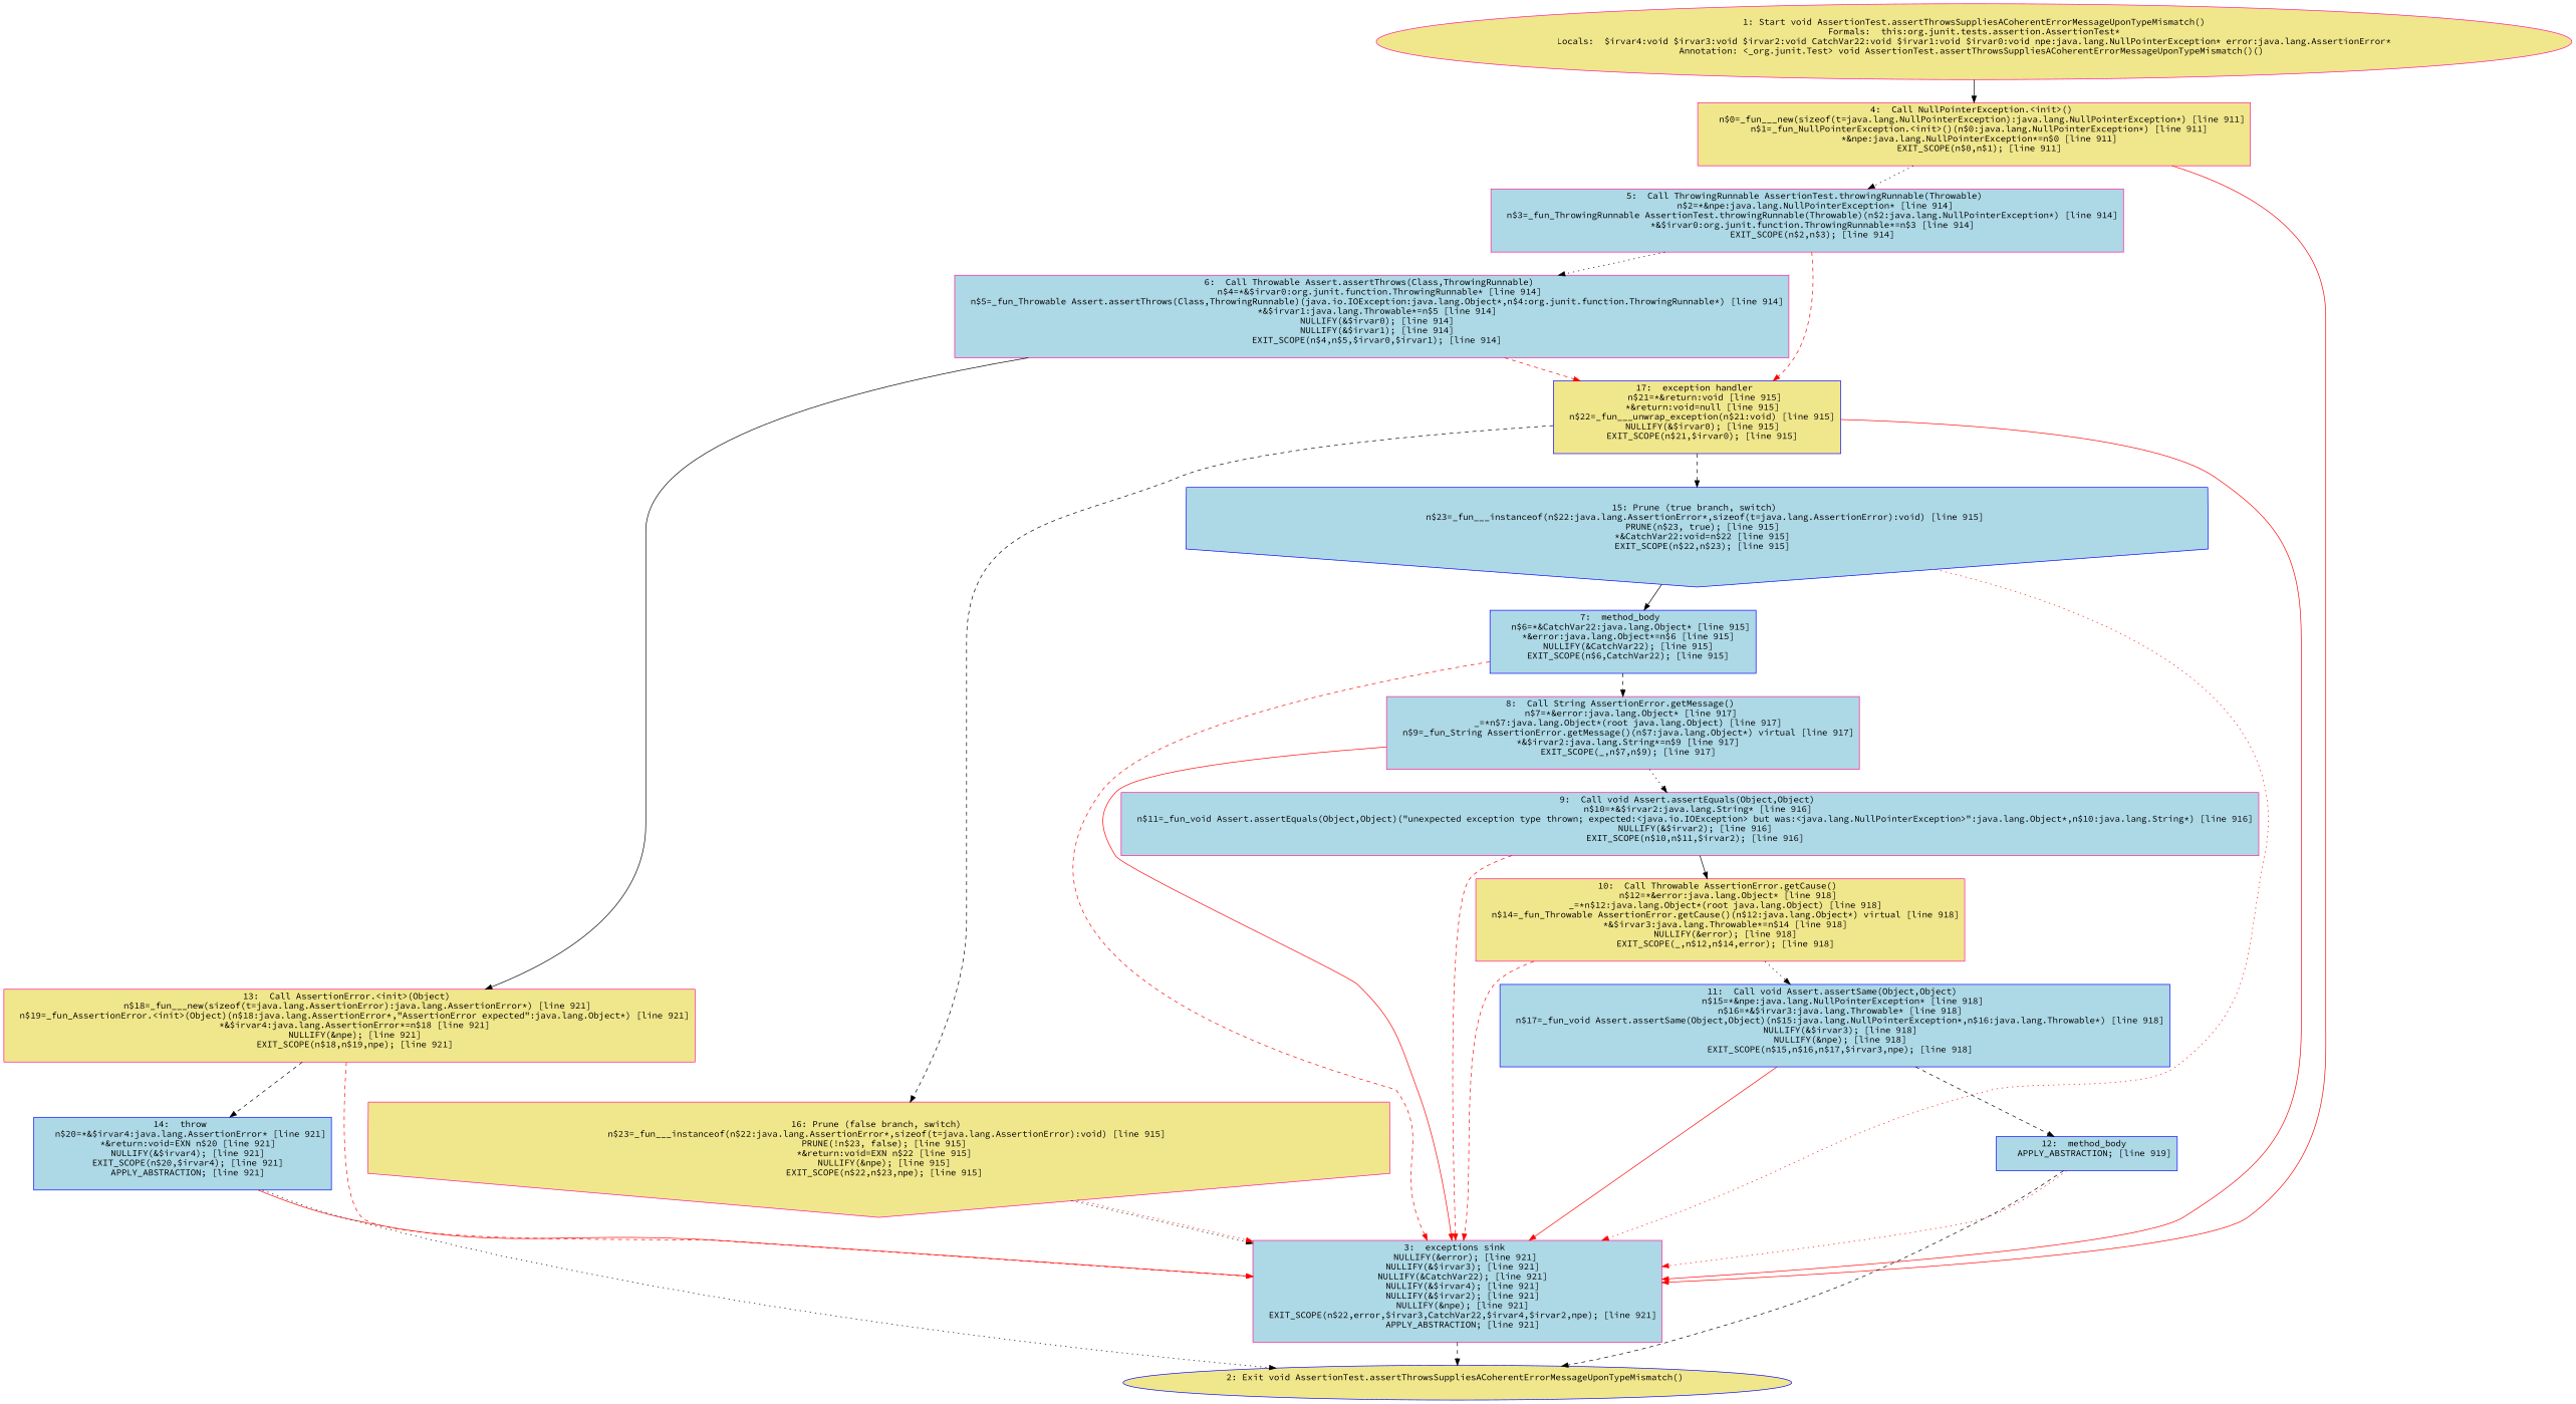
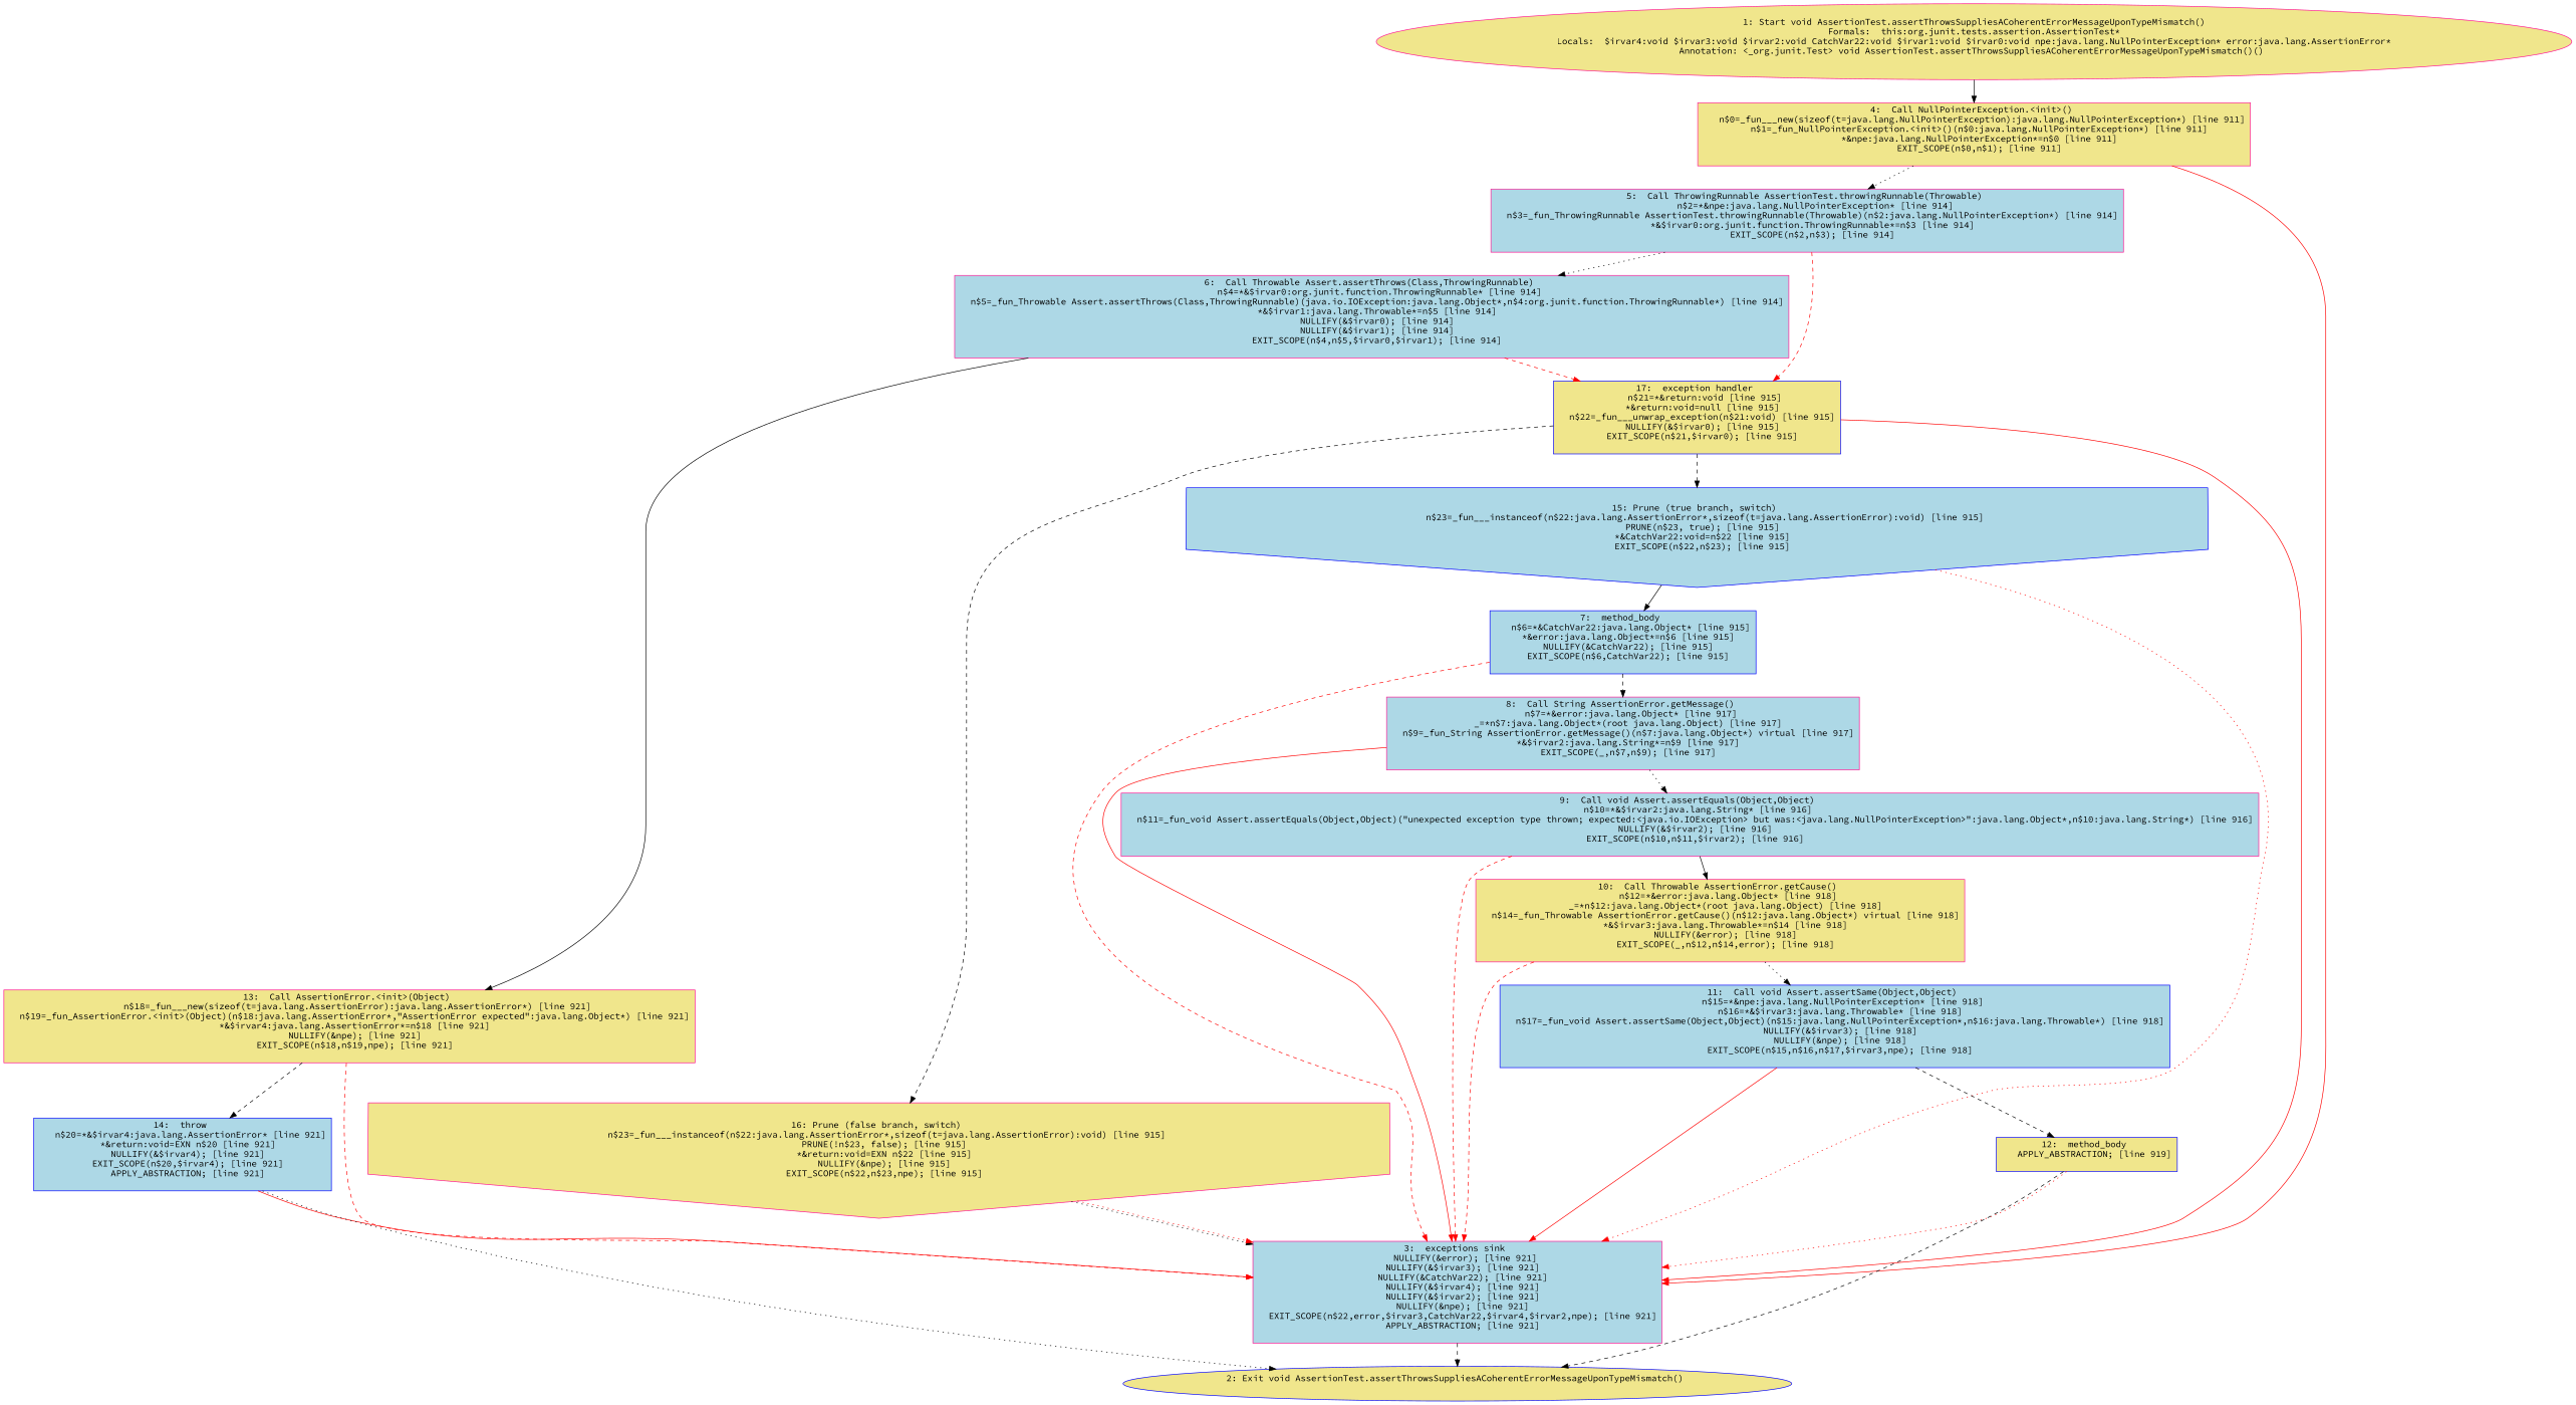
  digraph {
    fontname="Source Code Pro"
    node [color=deeppink style=filled fillcolor=lightblue fontname="Source Code Pro" shape=box]
    edge [style=dashed fontname="Source Code Pro"]
    n1 [label="1: Start void AssertionTest.assertThrowsSuppliesACoherentErrorMessageUponTypeMismatch()\nFormals:  this:org.junit.tests.assertion.AssertionTest*\nLocals:  $irvar4:void $irvar3:void $irvar2:void CatchVar22:void $irvar1:void $irvar0:void npe:java.lang.NullPointerException* error:java.lang.AssertionError*\nAnnotation: <_org.junit.Test> void AssertionTest.assertThrowsSuppliesACoherentErrorMessageUponTypeMismatch()() \n  " fillcolor=khaki shape=""]
    n2 [label="4:  Call NullPointerException.<init>() \n   n$0=_fun___new(sizeof(t=java.lang.NullPointerException):java.lang.NullPointerException*) [line 911]\n  n$1=_fun_NullPointerException.<init>()(n$0:java.lang.NullPointerException*) [line 911]\n  *&npe:java.lang.NullPointerException*=n$0 [line 911]\n  EXIT_SCOPE(n$0,n$1); [line 911]\n " fillcolor=khaki]
    n3 [label="3:  exceptions sink \n   NULLIFY(&error); [line 921]\n  NULLIFY(&$irvar3); [line 921]\n  NULLIFY(&CatchVar22); [line 921]\n  NULLIFY(&$irvar4); [line 921]\n  NULLIFY(&$irvar2); [line 921]\n  NULLIFY(&npe); [line 921]\n  EXIT_SCOPE(n$22,error,$irvar3,CatchVar22,$irvar4,$irvar2,npe); [line 921]\n  APPLY_ABSTRACTION; [line 921]\n "]
    n4 [label="5:  Call ThrowingRunnable AssertionTest.throwingRunnable(Throwable) \n   n$2=*&npe:java.lang.NullPointerException* [line 914]\n  n$3=_fun_ThrowingRunnable AssertionTest.throwingRunnable(Throwable)(n$2:java.lang.NullPointerException*) [line 914]\n  *&$irvar0:org.junit.function.ThrowingRunnable*=n$3 [line 914]\n  EXIT_SCOPE(n$2,n$3); [line 914]\n "]
    n5 [color=blue label="2: Exit void AssertionTest.assertThrowsSuppliesACoherentErrorMessageUponTypeMismatch() \n  " fillcolor=khaki shape=""]
    n6 [label="6:  Call Throwable Assert.assertThrows(Class,ThrowingRunnable) \n   n$4=*&$irvar0:org.junit.function.ThrowingRunnable* [line 914]\n  n$5=_fun_Throwable Assert.assertThrows(Class,ThrowingRunnable)(java.io.IOException:java.lang.Object*,n$4:org.junit.function.ThrowingRunnable*) [line 914]\n  *&$irvar1:java.lang.Throwable*=n$5 [line 914]\n  NULLIFY(&$irvar0); [line 914]\n  NULLIFY(&$irvar1); [line 914]\n  EXIT_SCOPE(n$4,n$5,$irvar0,$irvar1); [line 914]\n "]
    n7 [label="17:  exception handler \n   n$21=*&return:void [line 915]\n  *&return:void=null [line 915]\n  n$22=_fun___unwrap_exception(n$21:void) [line 915]\n  NULLIFY(&$irvar0); [line 915]\n  EXIT_SCOPE(n$21,$irvar0); [line 915]\n " fillcolor=khaki color=blue]
    n8 [label="13:  Call AssertionError.<init>(Object) \n   n$18=_fun___new(sizeof(t=java.lang.AssertionError):java.lang.AssertionError*) [line 921]\n  n$19=_fun_AssertionError.<init>(Object)(n$18:java.lang.AssertionError*,\"AssertionError expected\":java.lang.Object*) [line 921]\n  *&$irvar4:java.lang.AssertionError*=n$18 [line 921]\n  NULLIFY(&npe); [line 921]\n  EXIT_SCOPE(n$18,n$19,npe); [line 921]\n " fillcolor=khaki]
    n9 [label="15: Prune (true branch, switch) \n   n$23=_fun___instanceof(n$22:java.lang.AssertionError*,sizeof(t=java.lang.AssertionError):void) [line 915]\n  PRUNE(n$23, true); [line 915]\n  *&CatchVar22:void=n$22 [line 915]\n  EXIT_SCOPE(n$22,n$23); [line 915]\n " shape=invhouse color=blue]
    n10 [label="16: Prune (false branch, switch) \n   n$23=_fun___instanceof(n$22:java.lang.AssertionError*,sizeof(t=java.lang.AssertionError):void) [line 915]\n  PRUNE(!n$23, false); [line 915]\n  *&return:void=EXN n$22 [line 915]\n  NULLIFY(&npe); [line 915]\n  EXIT_SCOPE(n$22,n$23,npe); [line 915]\n " shape=invhouse fillcolor=khaki]
    n11 [label="14:  throw \n   n$20=*&$irvar4:java.lang.AssertionError* [line 921]\n  *&return:void=EXN n$20 [line 921]\n  NULLIFY(&$irvar4); [line 921]\n  EXIT_SCOPE(n$20,$irvar4); [line 921]\n  APPLY_ABSTRACTION; [line 921]\n " color=blue]
    n12 [label="7:  method_body \n   n$6=*&CatchVar22:java.lang.Object* [line 915]\n  *&error:java.lang.Object*=n$6 [line 915]\n  NULLIFY(&CatchVar22); [line 915]\n  EXIT_SCOPE(n$6,CatchVar22); [line 915]\n " color=blue]
    n13 [label="8:  Call String AssertionError.getMessage() \n   n$7=*&error:java.lang.Object* [line 917]\n  _=*n$7:java.lang.Object*(root java.lang.Object) [line 917]\n  n$9=_fun_String AssertionError.getMessage()(n$7:java.lang.Object*) virtual [line 917]\n  *&$irvar2:java.lang.String*=n$9 [line 917]\n  EXIT_SCOPE(_,n$7,n$9); [line 917]\n "]
    n14 [label="9:  Call void Assert.assertEquals(Object,Object) \n   n$10=*&$irvar2:java.lang.String* [line 916]\n  n$11=_fun_void Assert.assertEquals(Object,Object)(\"unexpected exception type thrown; expected:<java.io.IOException> but was:<java.lang.NullPointerException>\":java.lang.Object*,n$10:java.lang.String*) [line 916]\n  NULLIFY(&$irvar2); [line 916]\n  EXIT_SCOPE(n$10,n$11,$irvar2); [line 916]\n "]
    n15 [label="10:  Call Throwable AssertionError.getCause() \n   n$12=*&error:java.lang.Object* [line 918]\n  _=*n$12:java.lang.Object*(root java.lang.Object) [line 918]\n  n$14=_fun_Throwable AssertionError.getCause()(n$12:java.lang.Object*) virtual [line 918]\n  *&$irvar3:java.lang.Throwable*=n$14 [line 918]\n  NULLIFY(&error); [line 918]\n  EXIT_SCOPE(_,n$12,n$14,error); [line 918]\n " fillcolor=khaki]
    n16 [label="11:  Call void Assert.assertSame(Object,Object) \n   n$15=*&npe:java.lang.NullPointerException* [line 918]\n  n$16=*&$irvar3:java.lang.Throwable* [line 918]\n  n$17=_fun_void Assert.assertSame(Object,Object)(n$15:java.lang.NullPointerException*,n$16:java.lang.Throwable*) [line 918]\n  NULLIFY(&$irvar3); [line 918]\n  NULLIFY(&npe); [line 918]\n  EXIT_SCOPE(n$15,n$16,n$17,$irvar3,npe); [line 918]\n " color=blue]
-   n17 [label="12:  method_body \n   APPLY_ABSTRACTION; [line 919]\n " color=blue]
+   n17 [label="12:  method_body \n   APPLY_ABSTRACTION; [line 919]\n " fillcolor=khaki color=blue]
    n1 -> n2 [style=solid]
    n2 -> n3 [color=red style=solid]
    n2 -> n4 [style=dotted]
    n3 -> n5
    n4 -> n6 [style=dotted]
    n4 -> n7 [color=red]
    n6 -> n7 [color=red]
    n6 -> n8 [style=solid]
    n7 -> n3 [color=red style=solid]
    n7 -> n9
    n7 -> n10
    n8 -> n3 [color=red]
    n8 -> n11
    n9 -> n3 [color=red style=dotted]
    n9 -> n12 [style=solid]
    n10 -> n3 [style=dotted]
    n10 -> n3 [color=red style=dotted]
    n11 -> n3 [color=red style=solid]
    n11 -> n5 [style=dotted]
    n12 -> n3 [color=red]
    n12 -> n13
    n13 -> n3 [color=red style=solid]
    n13 -> n14 [style=dotted]
    n14 -> n3 [color=red]
    n14 -> n15 [style=solid]
    n15 -> n3 [color=red]
    n15 -> n16 [style=dotted]
    n16 -> n3 [color=red style=solid]
    n16 -> n17
    n17 -> n3 [color=red style=dotted]
    n17 -> n5
  }
